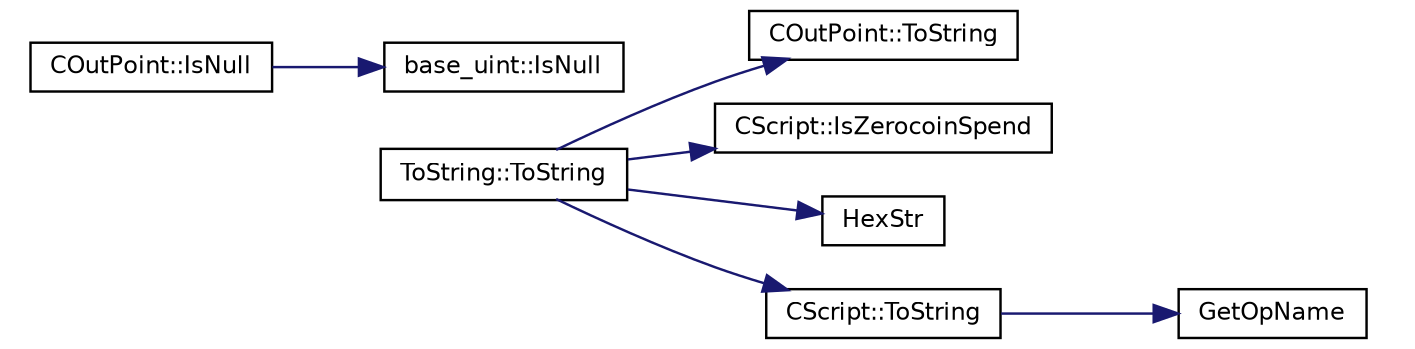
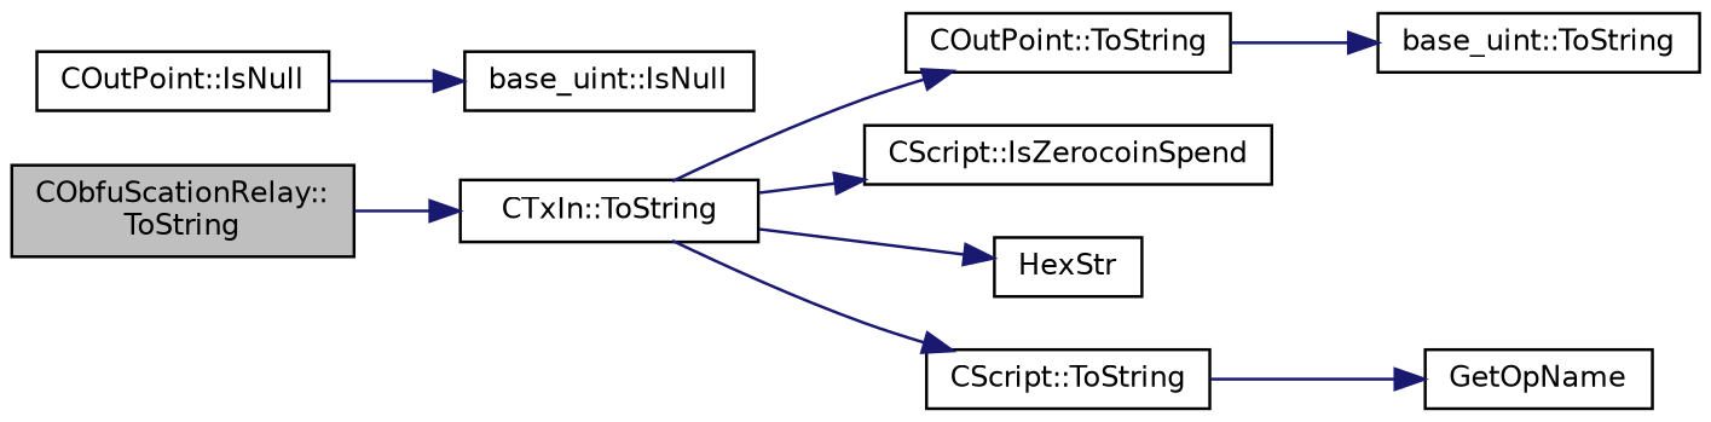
  digraph {
    rankdir=LR
    node [color=black fillcolor=white fontname=Helvetica fontsize=10 shape=record style=filled]
    edge [color=midnightblue fontname=Helvetica fontsize=10 labelfontname=Helvetica labelfontsize=10 style=solid]
-   n2 [height=0.2 label="ToString::ToString" width=0.4]
+   n1 [fillcolor=grey75 fontcolor=black height=0.2 label="CObfuScationRelay::\lToString" width=0.4]
+   n2 [height=0.2 label="CTxIn::ToString" width=0.4]
    n3 [height=0.2 label="COutPoint::ToString" width=0.4]
    n4 [height=0.2 label="CScript::IsZerocoinSpend" width=0.4]
    n5 [height=0.2 label=HexStr width=0.4]
    n6 [height=0.2 label="CScript::ToString" width=0.4]
+   n7 [height=0.2 label="base_uint::ToString" width=0.4]
    n8 [height=0.2 label="COutPoint::IsNull" width=0.4]
    n9 [height=0.2 label="base_uint::IsNull" width=0.4]
    n10 [height=0.2 label=GetOpName width=0.4]
+   n1 -> n2
    n2 -> n3
    n2 -> n4
    n2 -> n5
    n2 -> n6
+   n3 -> n7
    n6 -> n10
    n8 -> n9
  }
